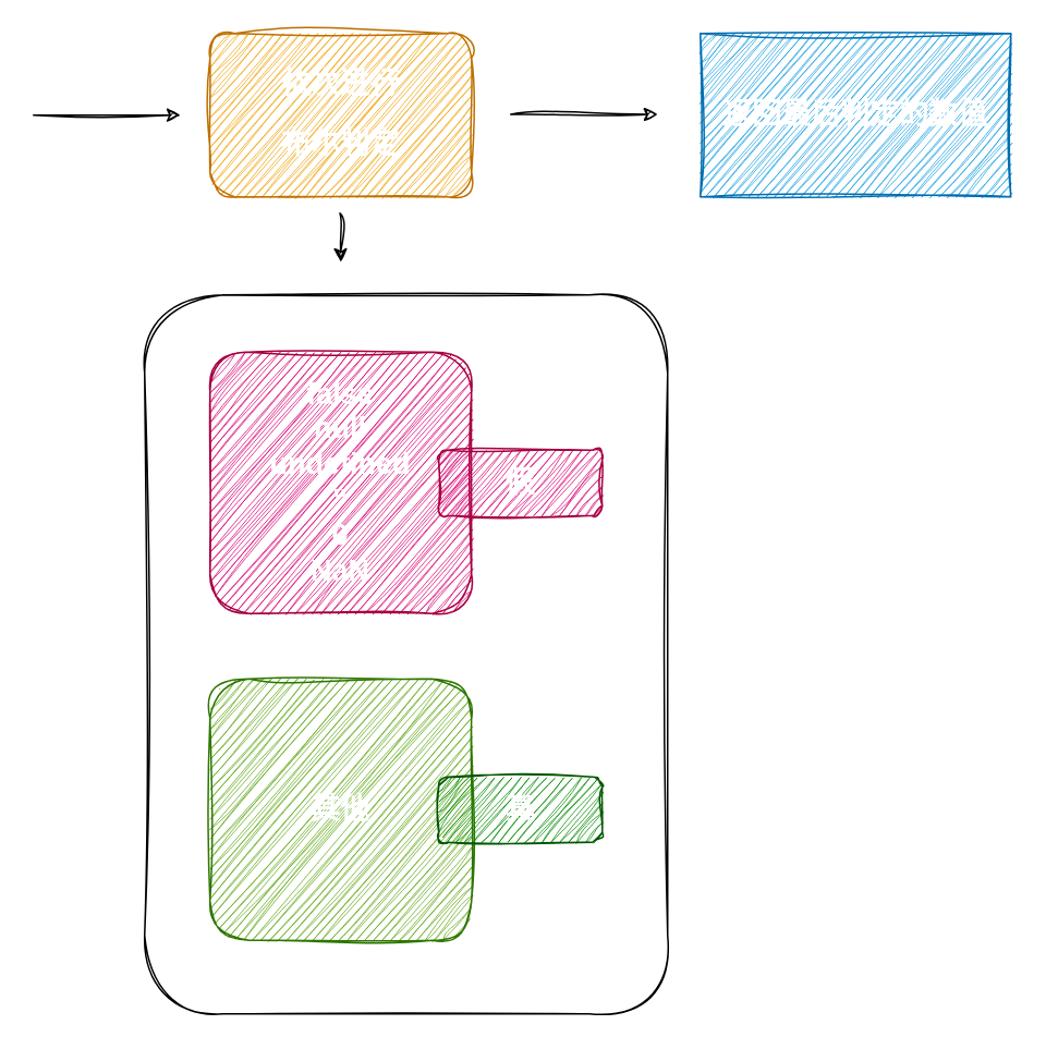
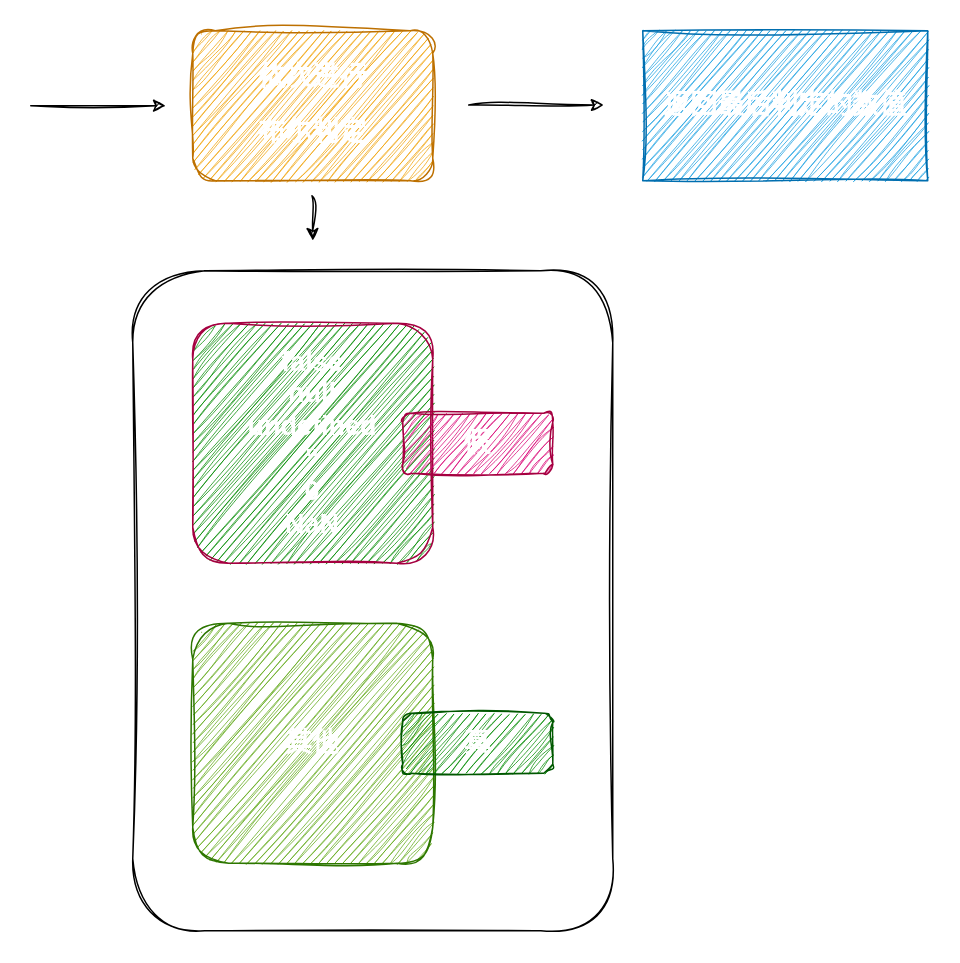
  <mxCell id="0" />
  <mxCell id="1" parent="0" />
  <mxCell id="2" value="&lt;h2&gt;&lt;font color=&quot;#ffffff&quot;&gt;依次进行&lt;/font&gt;&lt;/h2&gt;&lt;h2&gt;&lt;font color=&quot;#ffffff&quot;&gt;布尔判定&lt;/font&gt;&lt;/h2&gt;" style="rounded=1;whiteSpace=wrap;html=1;fillColor=#f0a30a;fontColor=#000000;strokeColor=#BD7000;sketch=1;curveFitting=1;jiggle=2;" parent="1" vertex="1"><mxGeometry x="128" y="20" width="160" height="100" as="geometry" /></mxCell>
  <mxCell id="3" value="&lt;h2&gt;返回最后判定的数值&lt;/h2&gt;" style="whiteSpace=wrap;html=1;fillColor=#1ba1e2;fontColor=#ffffff;strokeColor=#006EAF;sketch=1;curveFitting=1;jiggle=2;rounded=0;" vertex="1" parent="1"><mxGeometry x="428" y="20" width="190" height="100" as="geometry" /></mxCell>
- <mxCell id="4" value="&lt;h2&gt;&lt;font color=&quot;#ffffff&quot;&gt;false&lt;br&gt;null&lt;br&gt;undefined&lt;br&gt;&lt;/font&gt;''&lt;br&gt;0&lt;br&gt;NaN&lt;br&gt;&lt;/h2&gt;" style="rounded=1;whiteSpace=wrap;html=1;fillColor=#d80073;fontColor=#ffffff;strokeColor=#A50040;sketch=1;curveFitting=1;jiggle=2;" vertex="1" parent="1"><mxGeometry x="128" y="215" width="160" height="160" as="geometry" /></mxCell>
+ <mxCell id="4" value="&lt;h2&gt;&lt;font color=&quot;#ffffff&quot;&gt;false&lt;br&gt;null&lt;br&gt;undefined&lt;br&gt;&lt;/font&gt;''&lt;br&gt;0&lt;br&gt;NaN&lt;br&gt;&lt;/h2&gt;" style="rounded=1;whiteSpace=wrap;html=1;fillColor=#008a00;fontColor=#ffffff;strokeColor=#A50040;sketch=1;curveFitting=1;jiggle=2;" vertex="1" parent="1"><mxGeometry x="128" y="215" width="160" height="160" as="geometry" /></mxCell>
  <mxCell id="5" value="&lt;h2&gt;假&lt;/h2&gt;" style="rounded=1;whiteSpace=wrap;html=1;fillColor=#d80073;fontColor=#ffffff;strokeColor=#A50040;sketch=1;curveFitting=1;jiggle=2;" vertex="1" parent="1"><mxGeometry x="268" y="275" width="100" height="40" as="geometry" /></mxCell>
  <mxCell id="6" value="&lt;h2&gt;其他&lt;/h2&gt;" style="rounded=1;whiteSpace=wrap;html=1;fillColor=#60a917;fontColor=#ffffff;strokeColor=#2D7600;sketch=1;curveFitting=1;jiggle=2;" vertex="1" parent="1"><mxGeometry x="128" y="415" width="160" height="160" as="geometry" /></mxCell>
  <mxCell id="7" value="&lt;h2&gt;真&lt;/h2&gt;" style="rounded=1;whiteSpace=wrap;html=1;fillColor=#008a00;fontColor=#ffffff;strokeColor=#005700;sketch=1;curveFitting=1;jiggle=2;" vertex="1" parent="1"><mxGeometry x="268" y="475" width="100" height="40" as="geometry" /></mxCell>
  <mxCell id="8" value="" style="endArrow=classic;html=1;sketch=1;hachureGap=4;jiggle=2;curveFitting=1;fontFamily=Architects Daughter;fontSource=https%3A%2F%2Ffonts.googleapis.com%2Fcss%3Ffamily%3DArchitects%2BDaughter;fontSize=16;" edge="1" parent="1"><mxGeometry width="50" height="50" relative="1" as="geometry"><mxPoint x="20" y="70" as="sourcePoint" /><mxPoint x="110" y="70" as="targetPoint" /></mxGeometry></mxCell>
  <mxCell id="9" value="" style="endArrow=classic;html=1;sketch=1;hachureGap=4;jiggle=2;curveFitting=1;fontFamily=Architects Daughter;fontSource=https%3A%2F%2Ffonts.googleapis.com%2Fcss%3Ffamily%3DArchitects%2BDaughter;fontSize=16;" edge="1" parent="1"><mxGeometry width="50" height="50" relative="1" as="geometry"><mxPoint x="312" y="69.5" as="sourcePoint" /><mxPoint x="402" y="69.5" as="targetPoint" /></mxGeometry></mxCell>
  <mxCell id="10" value="" style="endArrow=classic;html=1;sketch=1;hachureGap=4;jiggle=2;curveFitting=1;fontFamily=Architects Daughter;fontSource=https%3A%2F%2Ffonts.googleapis.com%2Fcss%3Ffamily%3DArchitects%2BDaughter;fontSize=16;" edge="1" parent="1"><mxGeometry width="50" height="50" relative="1" as="geometry"><mxPoint x="207.5" y="130" as="sourcePoint" /><mxPoint x="208" y="160" as="targetPoint" /></mxGeometry></mxCell>
  <mxCell id="11" value="" style="rounded=1;whiteSpace=wrap;html=1;sketch=1;hachureGap=4;jiggle=2;curveFitting=1;fontFamily=Architects Daughter;fontSource=https%3A%2F%2Ffonts.googleapis.com%2Fcss%3Ffamily%3DArchitects%2BDaughter;fontSize=20;fillColor=none;" vertex="1" parent="1"><mxGeometry x="88" y="180" width="320" height="440" as="geometry" /></mxCell>
